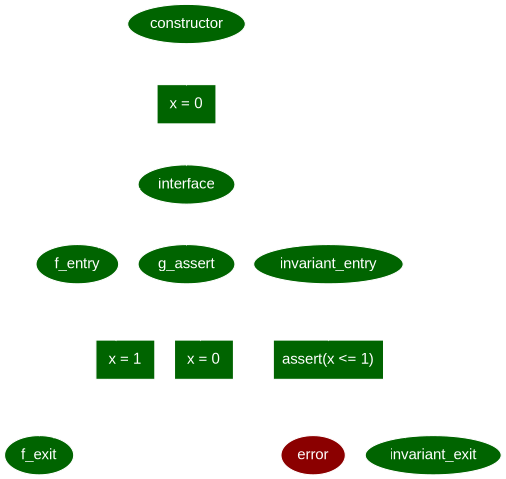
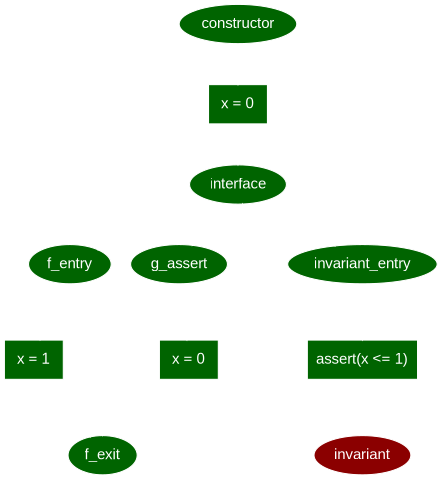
  digraph {
    fontname="Liberation Sans"
    node [color=white fillcolor=darkgreen fontcolor=white fontname="Liberation Sans" style=filled]
    edge [color=white fontcolor=white fontname="Liberation Sans"]
    n1 [label="x = 0" shape=record]
    constructor
    interface
-   error [fillcolor=darkred]
+   error [fillcolor=darkred label=invariant]
    f_entry
    n6 [label=g_assert]
    invariant_entry
    n8 [label="x = 1" shape=record]
    f_exit
    n10 [label="x = 0" shape=record]
    n11 [label="assert(x \<= 1)" shape=record]
-   invariant_exit
    n1 -> interface
    constructor -> n1
    interface -> f_entry
    interface -> n6
    interface -> invariant_entry
    f_entry -> n8 [label="x = 0"]
    f_entry -> f_exit [label="x != 0"]
    n6 -> n10 [label="x = 1"]
    invariant_entry -> n11
    n8 -> f_exit
    f_exit -> interface
    n11 -> error [label="x > 1" style=invis]
-   n11 -> invariant_exit [label="x <= 1"]
-   invariant_exit -> interface
  }
